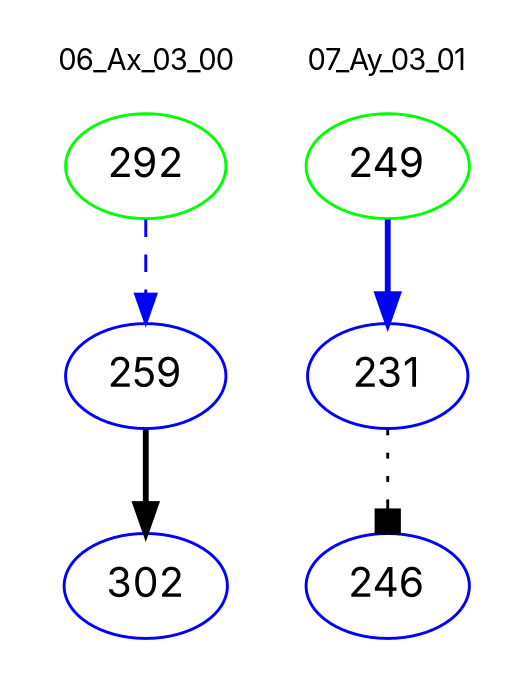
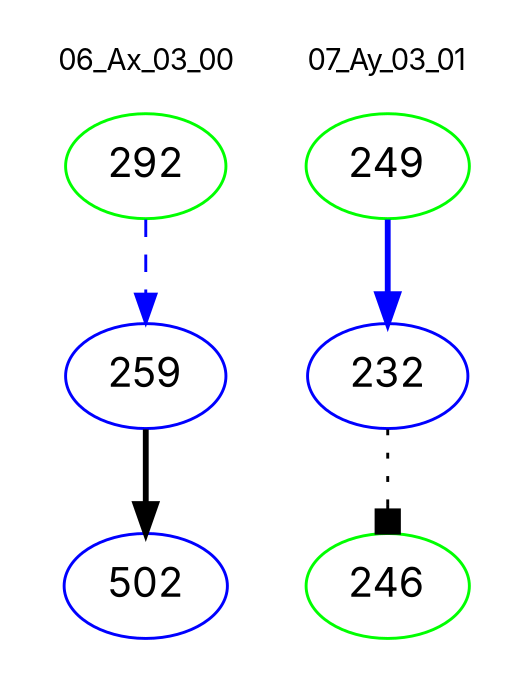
  digraph {
    fontname=Inter
    node [color=blue fontname=Inter]
    edge [arrowhead=normal color=blue fontname=Inter style=bold]
    n1 [color=green label=292]
    n2 [label=259]
-   n3 [label=302]
+   n3 [label=502]
    n4 [color=green label=249]
-   n5 [label=231]
-   n6 [label=246]
+   n5 [label=232]
+   n6 [color=green label=246]
    subgraph cluster_1 {
      color=white
      fontsize=10
      label="06_Ax_03_00"
      n1
      n2
      n3
    }
    subgraph cluster_2 {
      color=white
      fontsize=10
      label="07_Ay_03_01"
      n4
      n5
      n6
    }
    n1 -> n2 [style=dashed]
    n2 -> n3 [color=black]
    n4 -> n5
    n5 -> n6 [arrowhead=box color=black style=dotted]
  }
